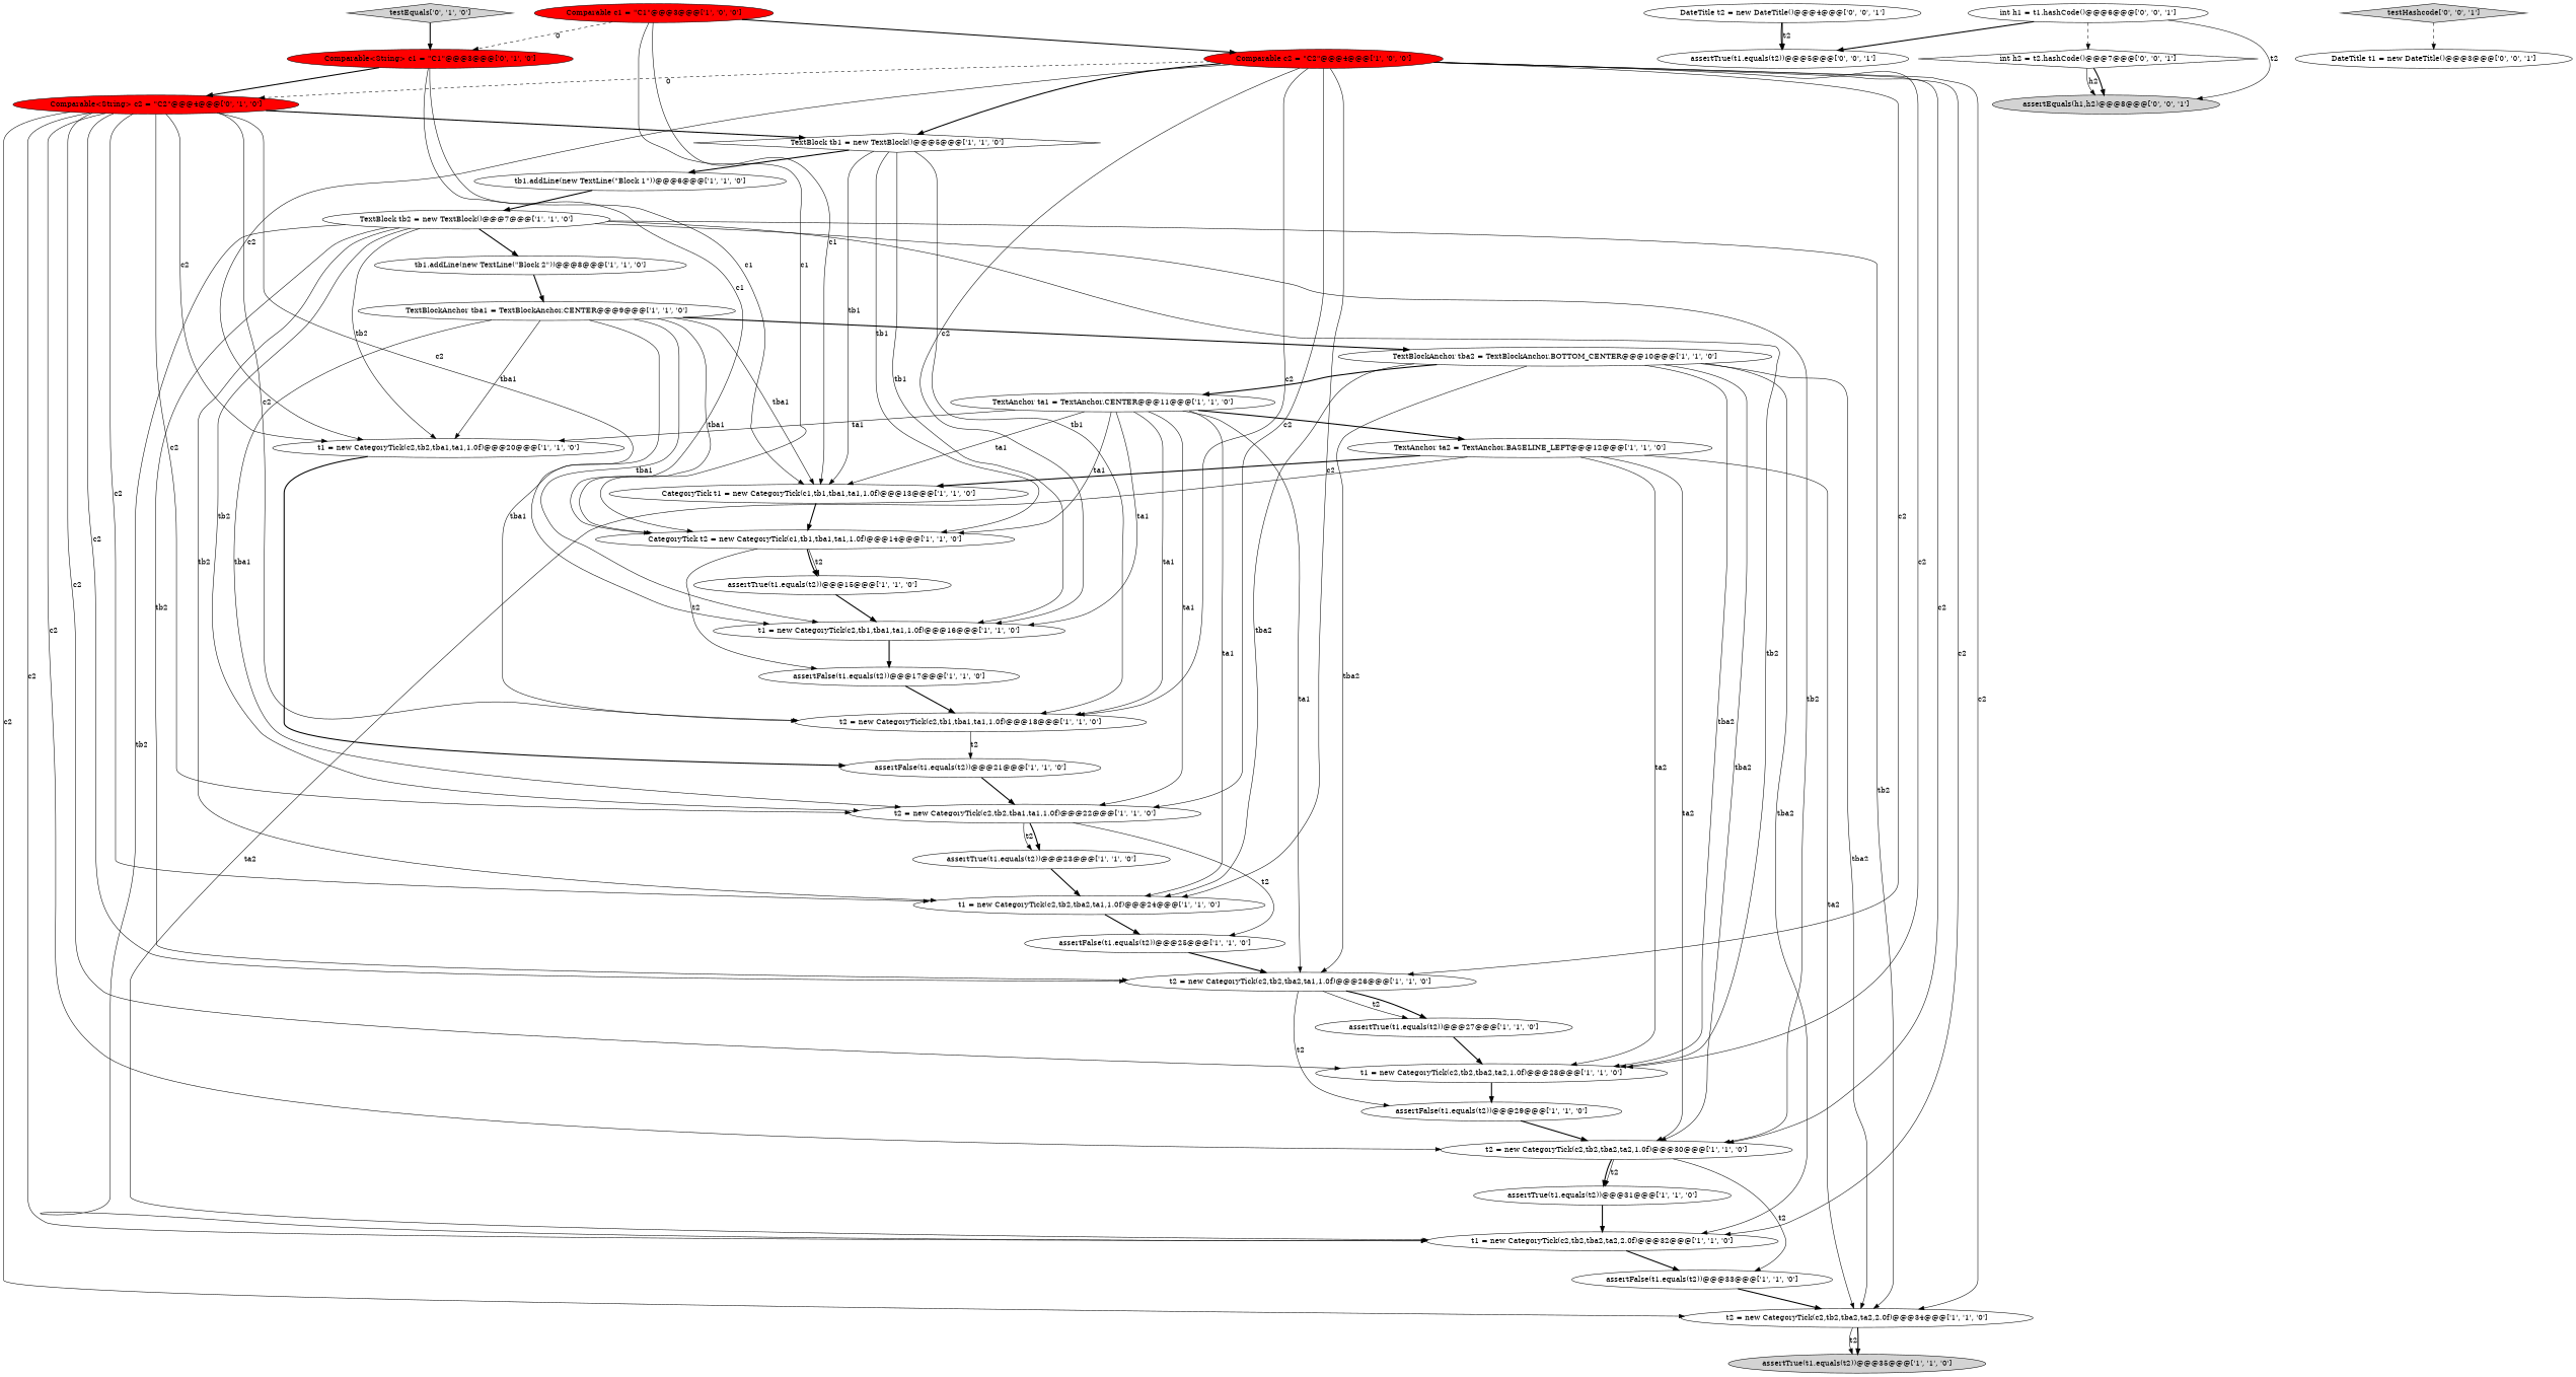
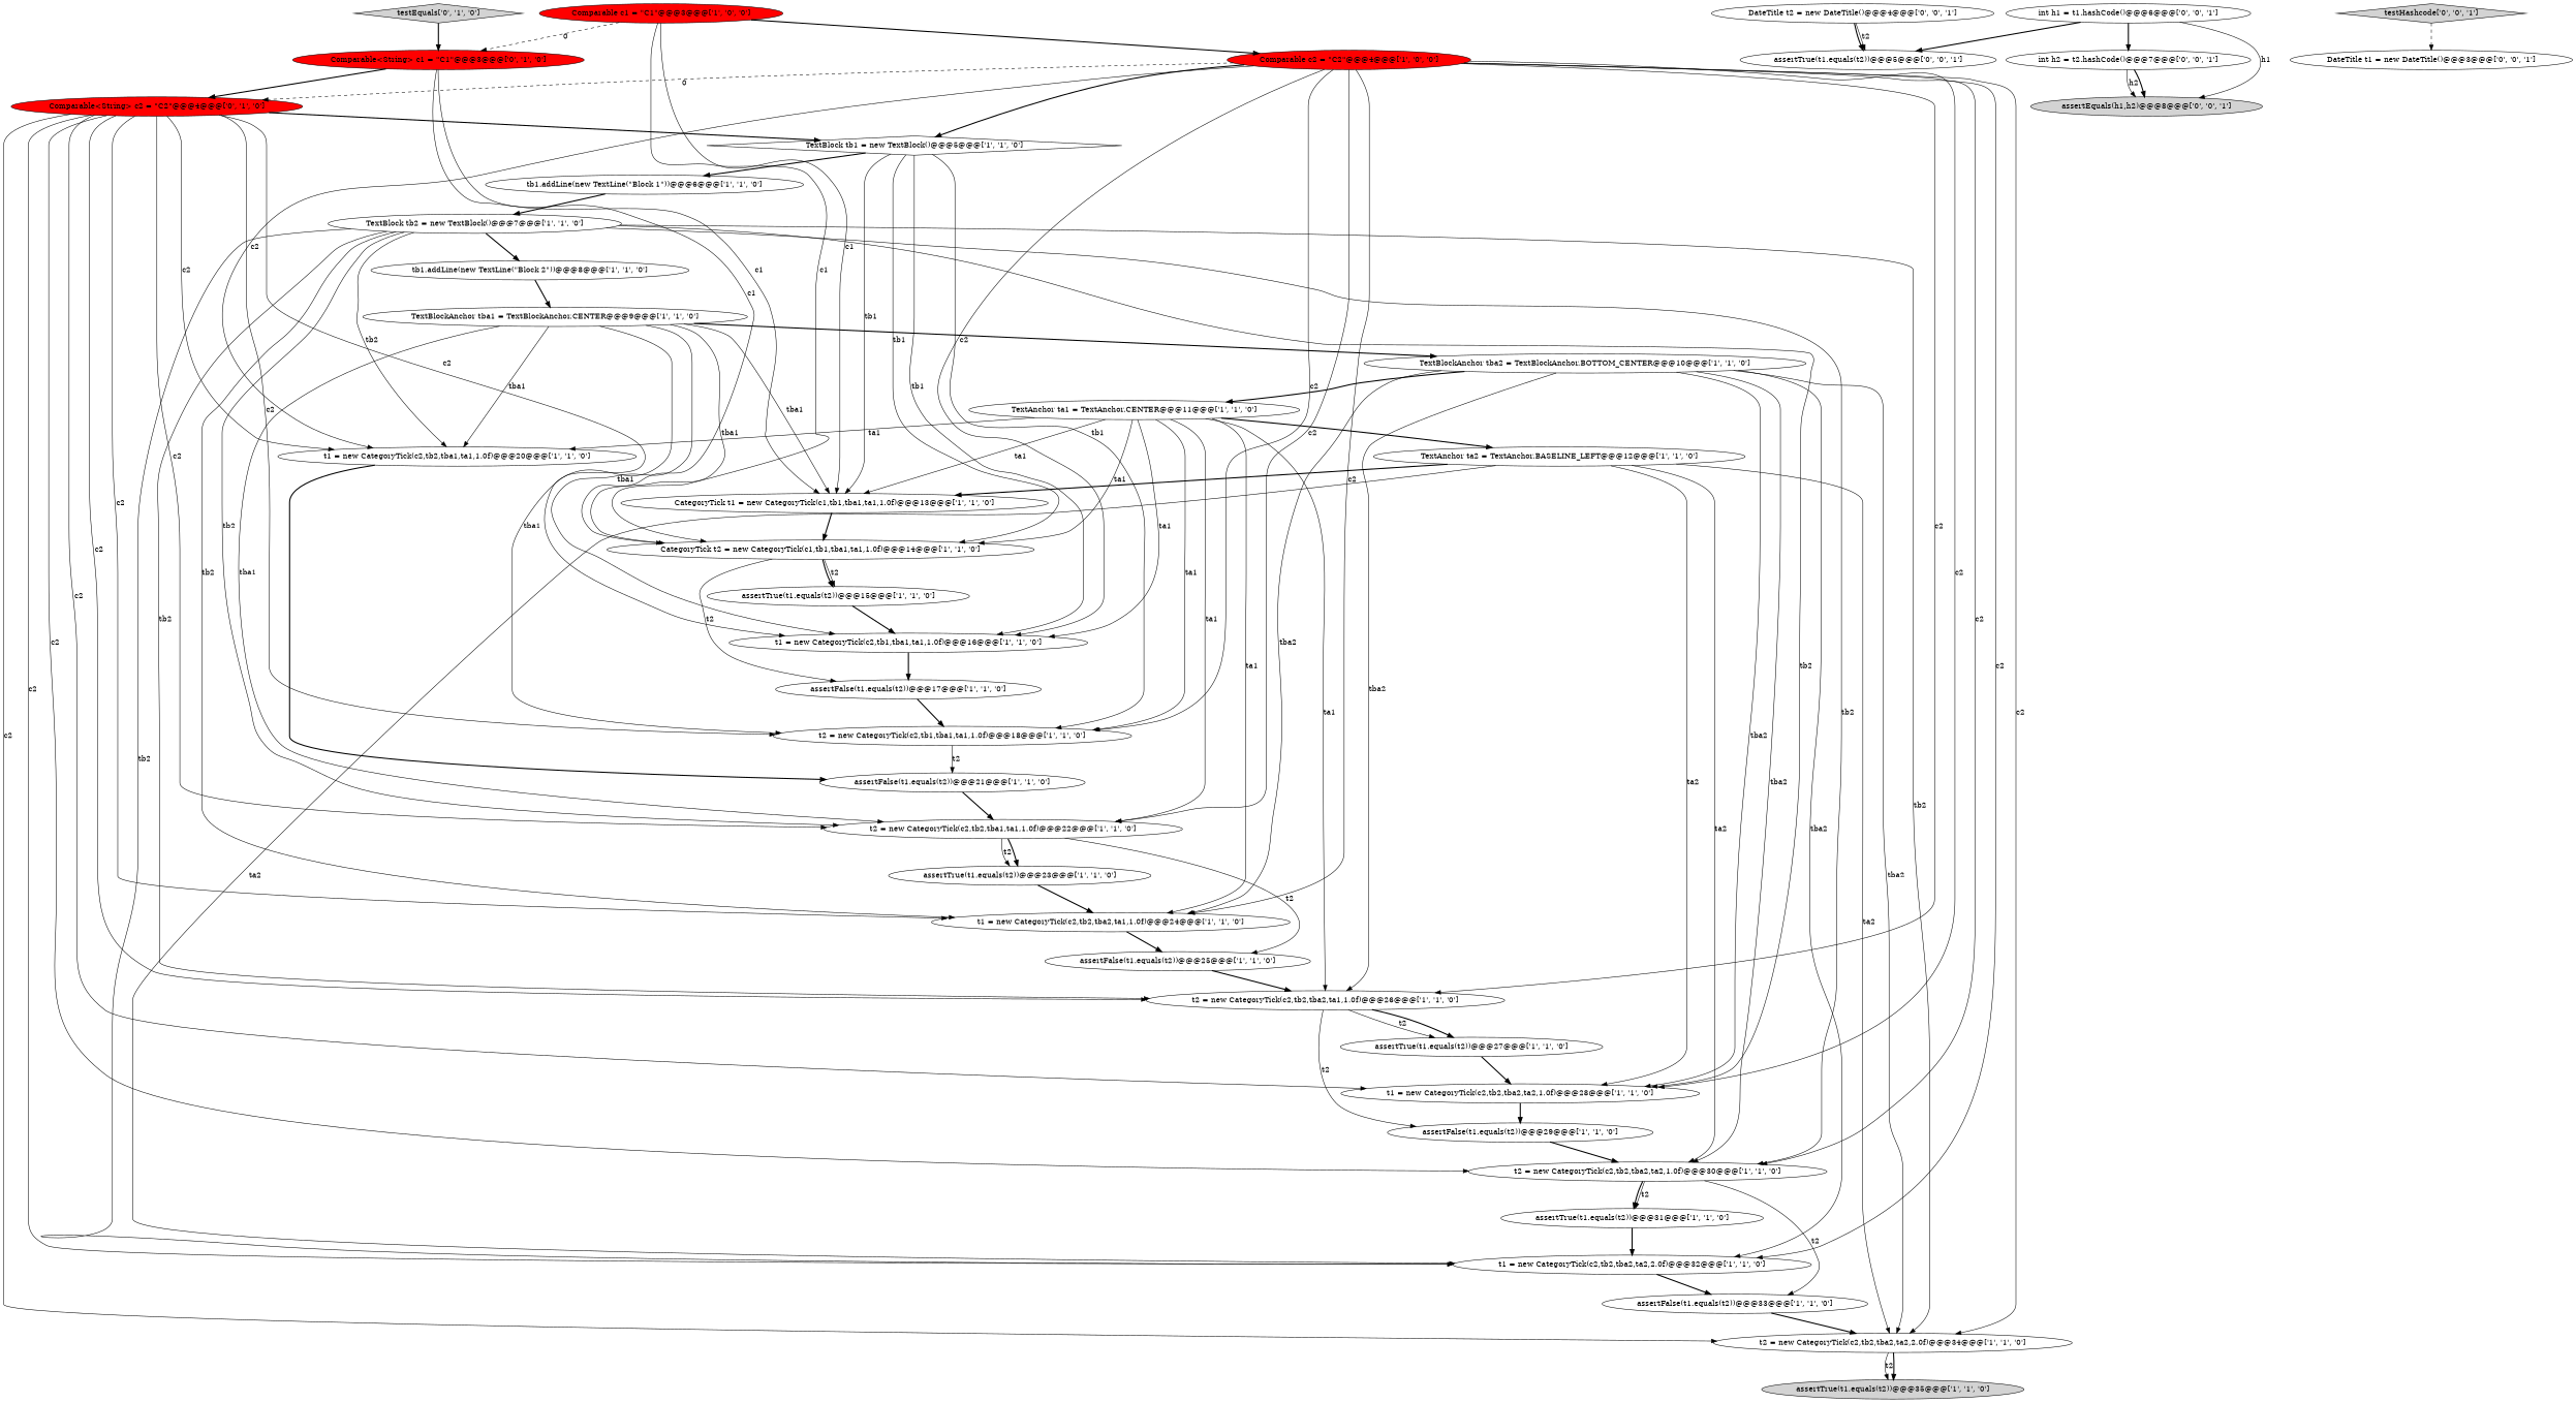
  digraph {
    node [fillcolor=white shape=ellipse style=filled]
    edge [style=solid]
    n1 [label="assertFalse(t1.equals(t2))@@@29@@@['1', '1', '0']"]
    n2 [label="t2 = new CategoryTick(c2,tb2,tba2,ta2,1.0f)@@@30@@@['1', '1', '0']"]
    n3 [label="assertFalse(t1.equals(t2))@@@33@@@['1', '1', '0']"]
    n4 [label="assertTrue(t1.equals(t2))@@@31@@@['1', '1', '0']"]
    n5 [label="t2 = new CategoryTick(c2,tb1,tba1,ta1,1.0f)@@@18@@@['1', '1', '0']"]
    n6 [label="assertFalse(t1.equals(t2))@@@21@@@['1', '1', '0']"]
    n7 [label="t2 = new CategoryTick(c2,tb2,tba1,ta1,1.0f)@@@22@@@['1', '1', '0']"]
    n8 [label="tb1.addLine(new TextLine(\"Block 2\"))@@@8@@@['1', '1', '0']"]
    n9 [label="TextBlockAnchor tba1 = TextBlockAnchor.CENTER@@@9@@@['1', '1', '0']"]
    n10 [label="t1 = new CategoryTick(c2,tb2,tba1,ta1,1.0f)@@@20@@@['1', '1', '0']"]
    n11 [label="CategoryTick t2 = new CategoryTick(c1,tb1,tba1,ta1,1.0f)@@@14@@@['1', '1', '0']"]
    n12 [label="CategoryTick t1 = new CategoryTick(c1,tb1,tba1,ta1,1.0f)@@@13@@@['1', '1', '0']"]
    n13 [label="t1 = new CategoryTick(c2,tb1,tba1,ta1,1.0f)@@@16@@@['1', '1', '0']"]
    n14 [label="TextBlockAnchor tba2 = TextBlockAnchor.BOTTOM_CENTER@@@10@@@['1', '1', '0']"]
    n15 [label="TextAnchor ta1 = TextAnchor.CENTER@@@11@@@['1', '1', '0']"]
    n16 [label="t2 = new CategoryTick(c2,tb2,tba2,ta1,1.0f)@@@26@@@['1', '1', '0']"]
    n17 [label="t1 = new CategoryTick(c2,tb2,tba2,ta1,1.0f)@@@24@@@['1', '1', '0']"]
    n18 [label="TextAnchor ta2 = TextAnchor.BASELINE_LEFT@@@12@@@['1', '1', '0']"]
    n19 [label="assertTrue(t1.equals(t2))@@@27@@@['1', '1', '0']"]
    n20 [label="assertFalse(t1.equals(t2))@@@25@@@['1', '1', '0']"]
    n21 [label="assertTrue(t1.equals(t2))@@@23@@@['1', '1', '0']"]
    n22 [label="assertTrue(t1.equals(t2))@@@15@@@['1', '1', '0']"]
    n23 [label="assertFalse(t1.equals(t2))@@@17@@@['1', '1', '0']"]
    n24 [label="t2 = new CategoryTick(c2,tb2,tba2,ta2,2.0f)@@@34@@@['1', '1', '0']"]
    n25 [label="t1 = new CategoryTick(c2,tb2,tba2,ta2,2.0f)@@@32@@@['1', '1', '0']"]
    n26 [label="t1 = new CategoryTick(c2,tb2,tba2,ta2,1.0f)@@@28@@@['1', '1', '0']"]
    n27 [label="DateTitle t2 = new DateTitle()@@@4@@@['0', '0', '1']"]
    n28 [label="assertTrue(t1.equals(t2))@@@5@@@['0', '0', '1']"]
    n29 [fillcolor=lightgray label="assertTrue(t1.equals(t2))@@@35@@@['1', '1', '0']"]
    n30 [label="TextBlock tb2 = new TextBlock()@@@7@@@['1', '1', '0']"]
    n31 [fillcolor=red label="Comparable<String> c1 = \"C1\"@@@3@@@['0', '1', '0']"]
    n32 [fillcolor=red label="Comparable<String> c2 = \"C2\"@@@4@@@['0', '1', '0']"]
    n33 [label="TextBlock tb1 = new TextBlock()@@@5@@@['1', '1', '0']" shape=diamond]
    n34 [label="DateTitle t1 = new DateTitle()@@@3@@@['0', '0', '1']"]
-   n35 [label="int h2 = t2.hashCode()@@@7@@@['0', '0', '1']" shape=diamond]
+   n35 [label="int h2 = t2.hashCode()@@@7@@@['0', '0', '1']"]
    n36 [fillcolor=lightgray label="assertEquals(h1,h2)@@@8@@@['0', '0', '1']"]
    n37 [label="int h1 = t1.hashCode()@@@6@@@['0', '0', '1']"]
    n38 [fillcolor=red label="Comparable c1 = \"C1\"@@@3@@@['1', '0', '0']"]
    n39 [fillcolor=red label="Comparable c2 = \"C2\"@@@4@@@['1', '0', '0']"]
    n40 [label="tb1.addLine(new TextLine(\"Block 1\"))@@@6@@@['1', '1', '0']"]
    n41 [fillcolor=lightgray label="testHashcode['0', '0', '1']" shape=diamond]
    n42 [fillcolor=lightgray label="testEquals['0', '1', '0']" shape=diamond]
    n1 -> n2 [style=bold]
    n2 -> n3 [label=t2]
    n2 -> n4 [style=bold]
    n2 -> n4 [label=t2]
    n3 -> n24 [style=bold]
    n4 -> n25 [style=bold]
    n5 -> n6 [label=t2]
    n6 -> n7 [style=bold]
    n7 -> n20 [label=t2]
    n7 -> n21 [label=t2]
    n7 -> n21 [style=bold]
    n8 -> n9 [style=bold]
    n9 -> n5 [label=tba1]
    n9 -> n7 [label=tba1]
    n9 -> n10 [label=tba1]
    n9 -> n11 [label=tba1]
    n9 -> n12 [label=tba1]
    n9 -> n13 [label=tba1]
    n9 -> n14 [style=bold]
    n10 -> n6 [style=bold]
    n11 -> n22 [style=bold]
    n11 -> n22 [label=t2]
    n11 -> n23 [label=t2]
    n12 -> n11 [style=bold]
    n13 -> n23 [style=bold]
    n14 -> n2 [label=tba2]
    n14 -> n15 [style=bold]
    n14 -> n16 [label=tba2]
    n14 -> n17 [label=tba2]
    n14 -> n24 [label=tba2]
    n14 -> n25 [label=tba2]
    n14 -> n26 [label=tba2]
    n15 -> n5 [label=ta1]
    n15 -> n7 [label=ta1]
    n15 -> n10 [label=ta1]
    n15 -> n11 [label=ta1]
    n15 -> n12 [label=ta1]
    n15 -> n13 [label=ta1]
    n15 -> n16 [label=ta1]
    n15 -> n17 [label=ta1]
    n15 -> n18 [style=bold]
    n16 -> n1 [label=t2]
    n16 -> n19 [style=bold]
    n16 -> n19 [label=t2]
    n17 -> n20 [style=bold]
    n18 -> n2 [label=ta2]
    n18 -> n12 [style=bold]
    n18 -> n24 [label=ta2]
    n18 -> n25 [label=ta2]
    n18 -> n26 [label=ta2]
    n19 -> n26 [style=bold]
    n20 -> n16 [style=bold]
    n21 -> n17 [style=bold]
    n22 -> n13 [style=bold]
    n23 -> n5 [style=bold]
    n24 -> n29 [label=t2]
    n24 -> n29 [style=bold]
    n25 -> n3 [style=bold]
    n26 -> n1 [style=bold]
    n27 -> n28 [style=bold]
    n27 -> n28 [label=t2]
    n30 -> n2 [label=tb2]
    n30 -> n7 [label=tb2]
    n30 -> n8 [style=bold]
    n30 -> n10 [label=tb2]
    n30 -> n16 [label=tb2]
    n30 -> n17 [label=tb2]
    n30 -> n24 [label=tb2]
    n30 -> n25 [label=tb2]
    n30 -> n26 [label=tb2]
    n31 -> n11 [label=c1]
    n31 -> n12 [label=c1]
    n31 -> n32 [style=bold]
    n32 -> n2 [label=c2]
    n32 -> n5 [label=c2]
    n32 -> n7 [label=c2]
    n32 -> n10 [label=c2]
    n32 -> n13 [label=c2]
    n32 -> n16 [label=c2]
    n32 -> n17 [label=c2]
    n32 -> n24 [label=c2]
    n32 -> n25 [label=c2]
    n32 -> n26 [label=c2]
    n32 -> n33 [style=bold]
    n33 -> n5 [label=tb1]
    n33 -> n11 [label=tb1]
    n33 -> n12 [label=tb1]
    n33 -> n13 [label=tb1]
    n33 -> n40 [style=bold]
    n35 -> n36 [label=h2]
    n35 -> n36 [style=bold]
    n37 -> n28 [style=bold]
-   n37 -> n35 [style=dashed]
-   n37 -> n36 [label=t2]
+   n37 -> n35 [style=bold]
+   n37 -> n36 [label=h1]
    n38 -> n11 [label=c1]
    n38 -> n12 [label=c1]
    n38 -> n31 [label=0 style=dashed]
    n38 -> n39 [style=bold]
    n39 -> n2 [label=c2]
    n39 -> n5 [label=c2]
    n39 -> n7 [label=c2]
    n39 -> n10 [label=c2]
    n39 -> n13 [label=c2]
    n39 -> n16 [label=c2]
    n39 -> n17 [label=c2]
    n39 -> n24 [label=c2]
    n39 -> n25 [label=c2]
    n39 -> n26 [label=c2]
    n39 -> n32 [label=0 style=dashed]
    n39 -> n33 [style=bold]
    n40 -> n30 [style=bold]
    n41 -> n34 [style=dashed]
    n42 -> n31 [style=bold]
  }
